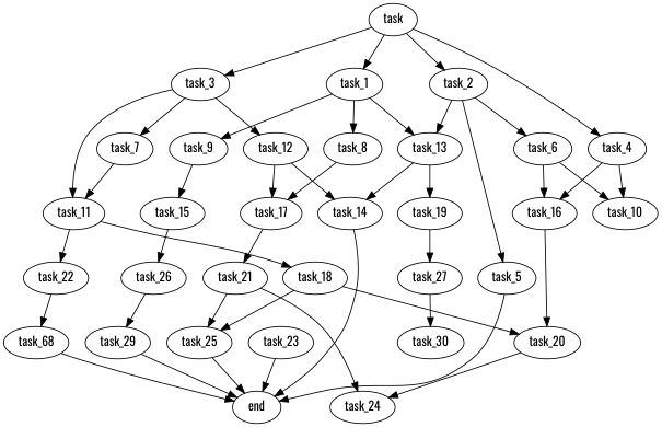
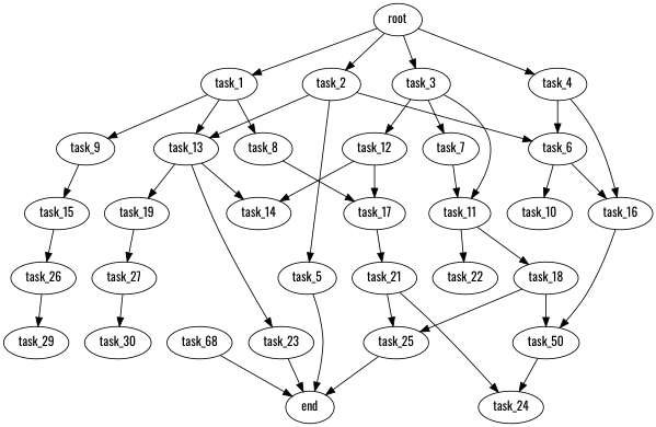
  digraph {
    fontname=Oswald
    node [fontname=Oswald]
    edge [fontname=Oswald]
-   root [label=task]
+   root
    task_1
    task_2
    task_3
    task_4
    task_8
    task_9
    task_13
    task_5
    task_6
    task_7
    task_11
    task_12
    task_10
    task_16
    task_17
    task_15
    task_14
    task_19
    task_23
    end
    task_18
    task_22
-   task_20
+   task_20 [label=task_50]
    task_21
    task_26
    task_25
    n28 [label=task_68]
    task_27
    task_29
    task_24
    task_30
    root -> task_1
    root -> task_2
    root -> task_3
    root -> task_4
    task_1 -> task_8
    task_1 -> task_9
    task_1 -> task_13
    task_2 -> task_13
    task_2 -> task_5
    task_2 -> task_6
    task_3 -> task_7
    task_3 -> task_11
    task_3 -> task_12
-   task_4 -> task_10
+   task_4 -> task_6
    task_4 -> task_16
    task_8 -> task_17
    task_9 -> task_15
    task_13 -> task_14
    task_13 -> task_19
+   task_13 -> task_23
    task_5 -> end
    task_6 -> task_10
    task_6 -> task_16
    task_7 -> task_11
    task_11 -> task_18
    task_11 -> task_22
    task_12 -> task_17
    task_12 -> task_14
    task_16 -> task_20
    task_17 -> task_21
    task_15 -> task_26
-   task_14 -> end
    task_19 -> task_27
    task_23 -> end
    task_18 -> task_20
    task_18 -> task_25
-   task_22 -> n28
    task_20 -> task_24
    task_21 -> task_25
    task_21 -> task_24
    task_26 -> task_29
    task_25 -> end
    n28 -> end
    task_27 -> task_30
-   task_29 -> end
  }
